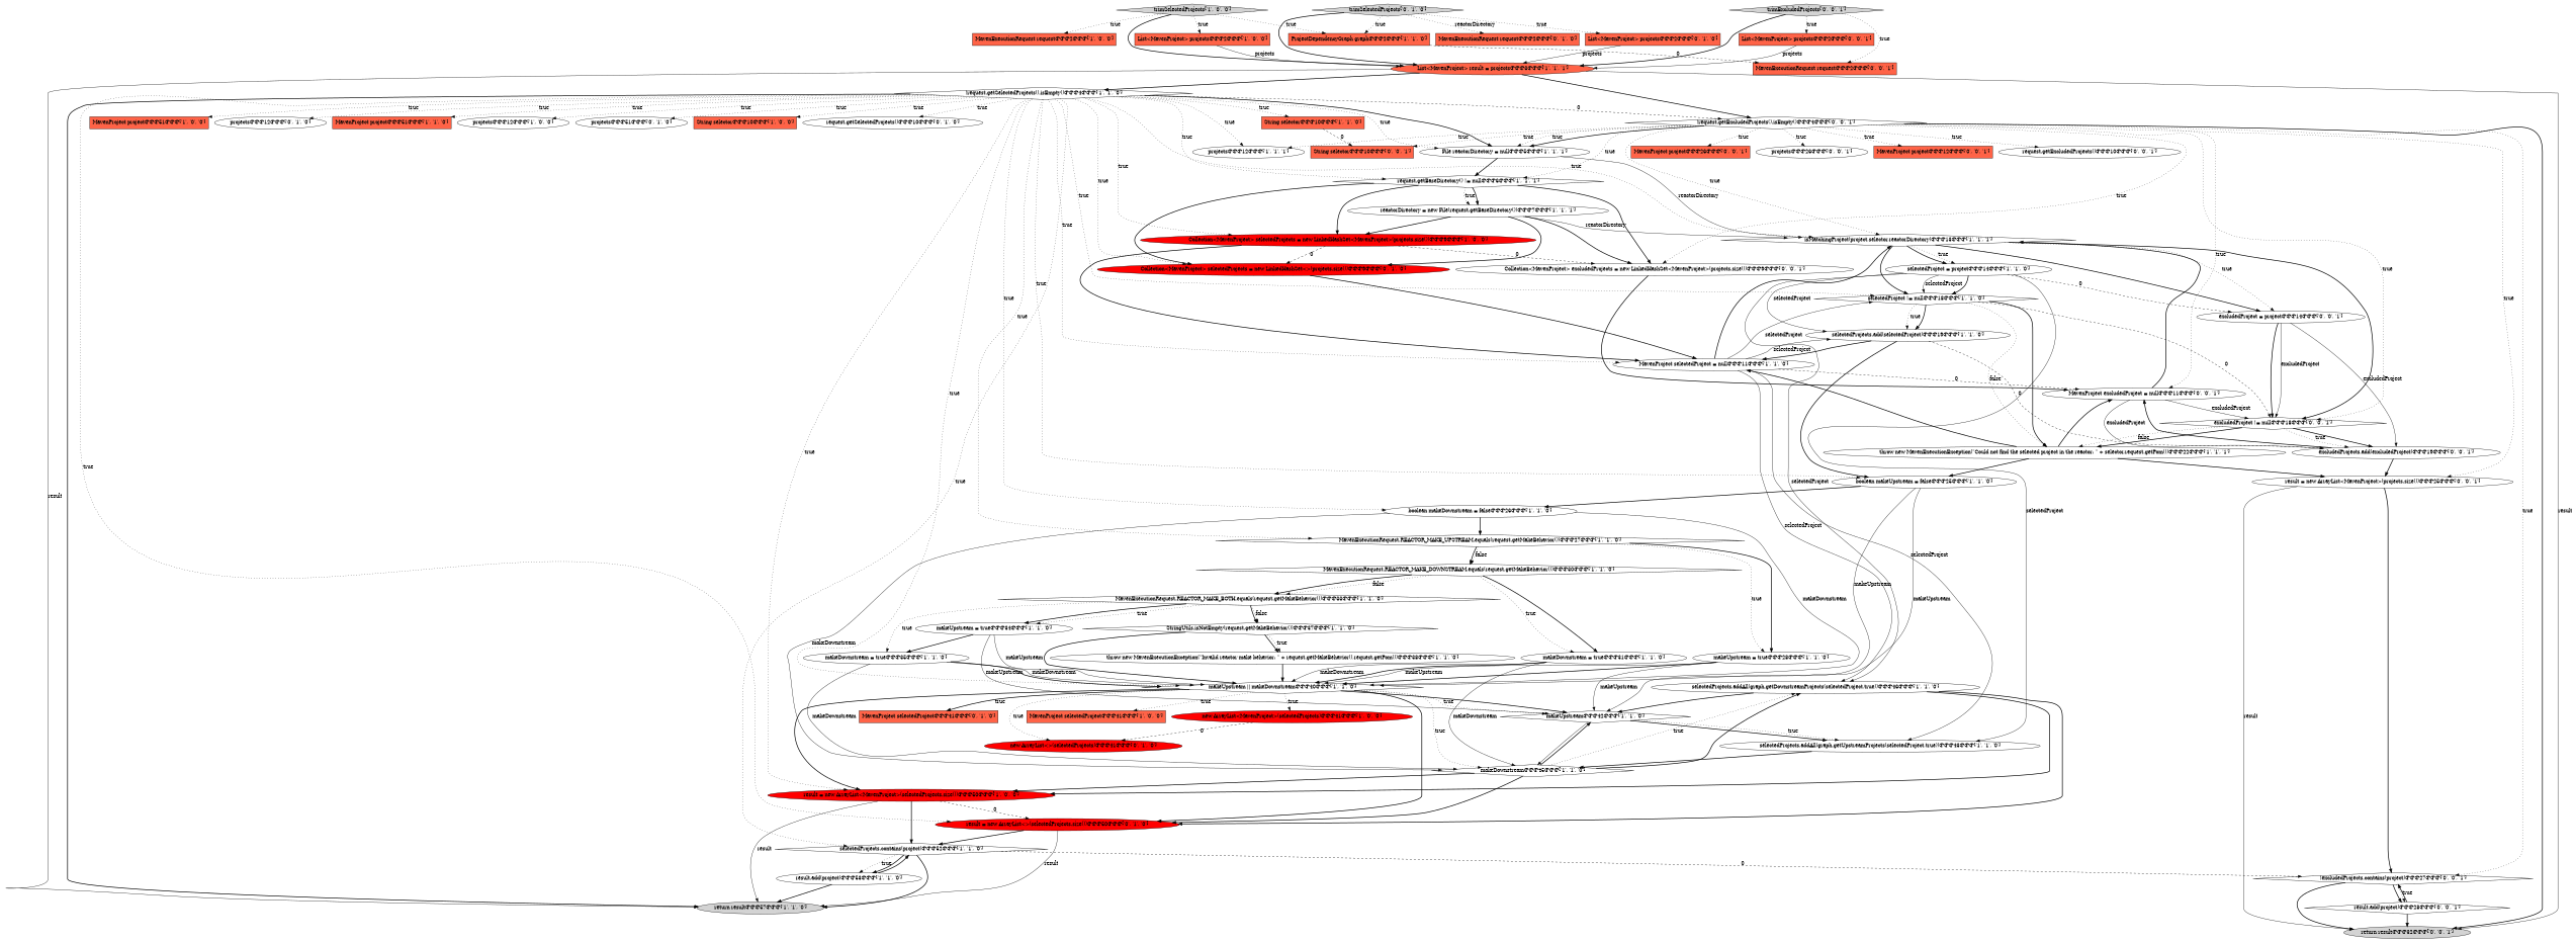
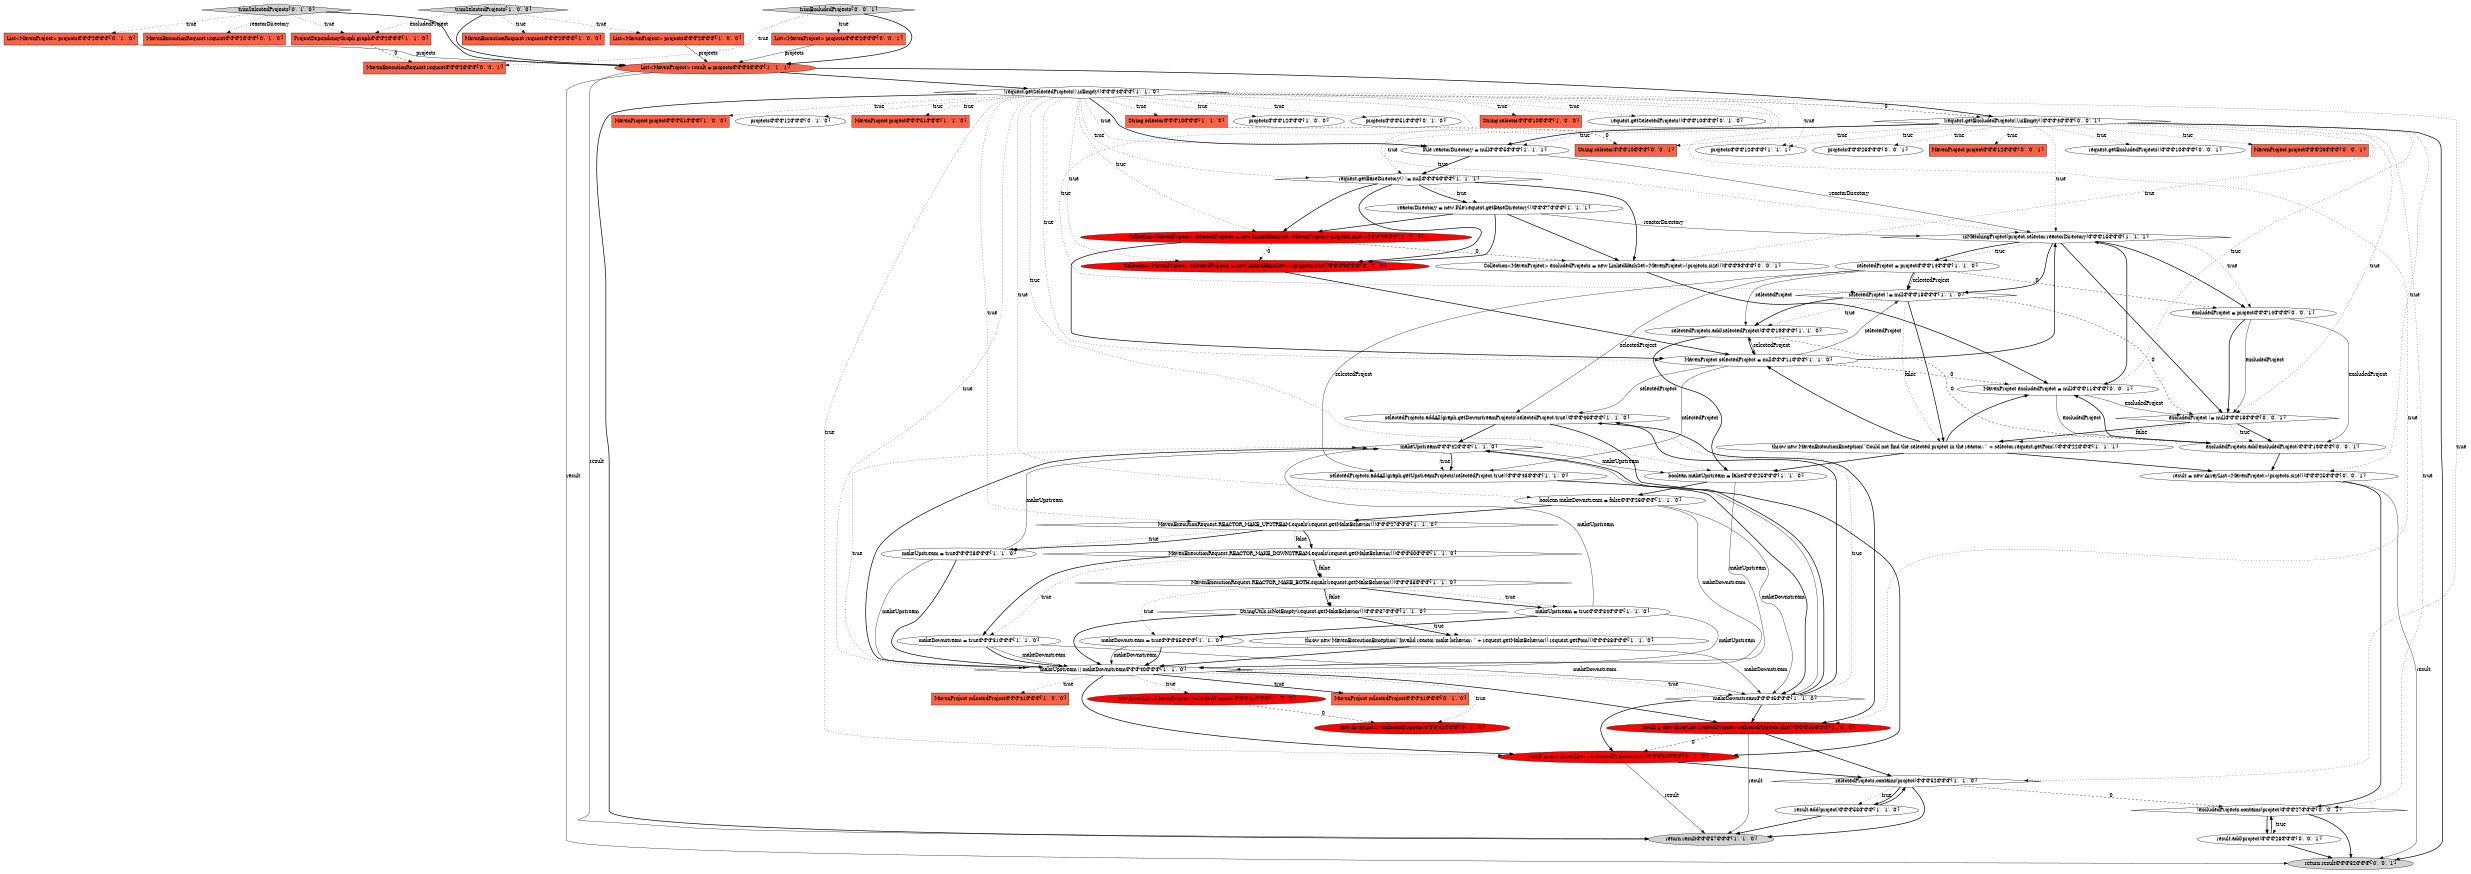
  digraph {
    node [fillcolor=white shape=ellipse style=filled]
    edge [style=bold]
    n1 [label="projects@@@12@@@['1', '1', '1']"]
    n2 [label="selectedProjects.contains(project)@@@52@@@['1', '1', '0']" shape=diamond]
    n3 [label="!excludedProjects.contains(project)@@@27@@@['0', '0', '1']" shape=diamond]
    n4 [fillcolor=lightgray label="return result@@@57@@@['1', '1', '0']"]
    n5 [label="result.add(project)@@@53@@@['1', '1', '0']"]
    n6 [fillcolor=lightgray label="return result@@@32@@@['0', '0', '1']"]
-   n7 [label="result.add(project)@@@28@@@['0', '0', '1']" shape=diamond]
+   n7 [label="result.add(project)@@@28@@@['0', '0', '1']"]
    n8 [fillcolor=red label="result = new ArrayList<MavenProject>(selectedProjects.size())@@@50@@@['1', '0', '0']"]
    n9 [fillcolor=red label="result = new ArrayList<>(selectedProjects.size())@@@50@@@['0', '1', '0']"]
    n10 [fillcolor=tomato label="List<MavenProject> projects@@@2@@@['0', '1', '0']" shape=box]
    n11 [fillcolor=tomato label="List<MavenProject> result = projects@@@3@@@['1', '1', '1']"]
    n12 [label="!request.getExcludedProjects().isEmpty()@@@4@@@['0', '0', '1']" shape=diamond]
    n13 [label="!request.getSelectedProjects().isEmpty()@@@4@@@['1', '1', '0']" shape=diamond]
    n14 [label="makeUpstream || makeDownstream@@@40@@@['1', '1', '0']" shape=diamond]
    n15 [fillcolor=tomato label="MavenProject selectedProject@@@41@@@['1', '0', '0']" shape=box]
    n16 [fillcolor=tomato label="MavenProject selectedProject@@@41@@@['0', '1', '0']" shape=box]
    n17 [fillcolor=red label="new ArrayList<MavenProject>(selectedProjects)@@@41@@@['1', '0', '0']"]
    n18 [fillcolor=red label="new ArrayList<>(selectedProjects)@@@41@@@['0', '1', '0']"]
    n19 [label="makeDownstream@@@45@@@['1', '1', '0']" shape=diamond]
    n20 [label="makeUpstream@@@42@@@['1', '1', '0']" shape=diamond]
    n21 [label="selectedProjects.addAll(graph.getDownstreamProjects(selectedProject,true))@@@46@@@['1', '1', '0']"]
    n22 [label="selectedProjects.addAll(graph.getUpstreamProjects(selectedProject,true))@@@43@@@['1', '1', '0']"]
    n23 [fillcolor=tomato label="MavenProject project@@@51@@@['1', '0', '0']" shape=box]
    n24 [fillcolor=tomato label="List<MavenProject> projects@@@2@@@['1', '0', '0']" shape=box]
    n25 [label="projects@@@12@@@['0', '1', '0']"]
    n26 [fillcolor=lightgray label="trimSelectedProjects['0', '1', '0']" shape=diamond]
    n27 [fillcolor=tomato label="ProjectDependencyGraph graph@@@2@@@['1', '1', '0']" shape=box]
    n28 [fillcolor=tomato label="MavenExecutionRequest request@@@2@@@['0', '1', '0']" shape=box]
    n29 [fillcolor=tomato label="MavenExecutionRequest request@@@2@@@['0', '0', '1']" shape=box]
    n30 [fillcolor=tomato label="MavenProject project@@@51@@@['1', '1', '0']" shape=box]
    n31 [fillcolor=tomato label="MavenProject project@@@26@@@['0', '0', '1']" shape=box]
    n32 [label="MavenProject selectedProject = null@@@11@@@['1', '1', '0']"]
    n33 [label="selectedProjects.add(selectedProject)@@@19@@@['1', '1', '0']"]
    n34 [label="selectedProject != null@@@18@@@['1', '1', '0']" shape=diamond]
    n35 [label="isMatchingProject(project,selector,reactorDirectory)@@@13@@@['1', '1', '1']" shape=diamond]
    n36 [label="MavenProject excludedProject = null@@@11@@@['0', '0', '1']"]
    n37 [label="excludedProjects.add(excludedProject)@@@19@@@['0', '0', '1']"]
    n38 [label="boolean makeUpstream = false@@@25@@@['1', '1', '0']"]
    n39 [label="throw new MavenExecutionException(\"Could not find the selected project in the reactor: \" + selector,request.getPom())@@@22@@@['1', '1', '1']"]
    n40 [label="excludedProject != null@@@18@@@['0', '0', '1']" shape=diamond]
    n41 [label="selectedProject = project@@@14@@@['1', '1', '0']"]
    n42 [label="excludedProject = project@@@14@@@['0', '0', '1']"]
    n43 [label="result = new ArrayList<MavenProject>(projects.size())@@@25@@@['0', '0', '1']"]
    n44 [label="boolean makeDownstream = false@@@26@@@['1', '1', '0']"]
    n45 [label="makeDownstream = true@@@35@@@['1', '1', '0']"]
    n46 [label="projects@@@26@@@['0', '0', '1']"]
    n47 [label="StringUtils.isNotEmpty(request.getMakeBehavior())@@@37@@@['1', '1', '0']" shape=diamond]
    n48 [label="throw new MavenExecutionException(\"Invalid reactor make behavior: \" + request.getMakeBehavior(),request.getPom())@@@38@@@['1', '1', '0']"]
    n49 [label="reactorDirectory = new File(request.getBaseDirectory())@@@7@@@['1', '1', '1']"]
    n50 [label="Collection<MavenProject> excludedProjects = new LinkedHashSet<MavenProject>(projects.size())@@@9@@@['0', '0', '1']"]
    n51 [fillcolor=red label="Collection<MavenProject> selectedProjects = new LinkedHashSet<MavenProject>(projects.size())@@@9@@@['1', '0', '0']"]
    n52 [fillcolor=red label="Collection<MavenProject> selectedProjects = new LinkedHashSet<>(projects.size())@@@9@@@['0', '1', '0']"]
    n53 [label="MavenExecutionRequest.REACTOR_MAKE_BOTH.equals(request.getMakeBehavior())@@@33@@@['1', '1', '0']" shape=diamond]
    n54 [label="makeUpstream = true@@@34@@@['1', '1', '0']"]
    n55 [fillcolor=tomato label="String selector@@@10@@@['0', '0', '1']" shape=box]
    n56 [fillcolor=lightgray label="trimExcludedProjects['0', '0', '1']" shape=diamond]
    n57 [fillcolor=tomato label="List<MavenProject> projects@@@2@@@['0', '0', '1']" shape=box]
    n58 [label="File reactorDirectory = null@@@5@@@['1', '1', '1']"]
    n59 [label="request.getBaseDirectory() != null@@@6@@@['1', '1', '1']" shape=diamond]
    n60 [label="makeUpstream = true@@@28@@@['1', '1', '0']"]
    n61 [label="MavenExecutionRequest.REACTOR_MAKE_UPSTREAM.equals(request.getMakeBehavior())@@@27@@@['1', '1', '0']" shape=diamond]
    n62 [label="projects@@@12@@@['1', '0', '0']"]
    n63 [fillcolor=tomato label="MavenExecutionRequest request@@@2@@@['1', '0', '0']" shape=box]
    n64 [label="projects@@@51@@@['0', '1', '0']"]
    n65 [label="makeDownstream = true@@@31@@@['1', '1', '0']"]
    n66 [fillcolor=tomato label="MavenProject project@@@12@@@['0', '0', '1']" shape=box]
    n67 [fillcolor=tomato label="String selector@@@10@@@['1', '1', '0']" shape=box]
    n68 [label="request.getExcludedProjects()@@@10@@@['0', '0', '1']"]
    n69 [fillcolor=tomato label="String selector@@@10@@@['1', '0', '0']" shape=box]
    n70 [label="request.getSelectedProjects()@@@10@@@['0', '1', '0']"]
    n71 [label="MavenExecutionRequest.REACTOR_MAKE_DOWNSTREAM.equals(request.getMakeBehavior())@@@30@@@['1', '1', '0']" shape=diamond]
    n72 [fillcolor=lightgray label="trimSelectedProjects['1', '0', '0']" shape=diamond]
    n2 -> n3 [label=0 style=dashed]
    n2 -> n4
    n2 -> n5 [label=true style=dotted]
    n2 -> n5
    n3 -> n6
    n3 -> n7 [label=true style=dotted]
    n3 -> n7
    n5 -> n2
    n5 -> n4
    n7 -> n3
    n7 -> n6
    n8 -> n2
    n8 -> n4 [label=result style=solid]
    n8 -> n9 [label=0 style=dashed]
    n9 -> n2
    n9 -> n4 [label=result style=solid]
    n10 -> n11 [label=projects style=solid]
    n11 -> n4 [label=result style=solid]
    n11 -> n6 [label=result style=solid]
    n11 -> n12
    n11 -> n13
    n12 -> n1 [label=true style=dotted]
    n12 -> n3 [label=true style=dotted]
    n12 -> n6
    n12 -> n31 [label=true style=dotted]
    n12 -> n35 [label=true style=dotted]
    n12 -> n36 [label=true style=dotted]
    n12 -> n40 [label=true style=dotted]
    n12 -> n43 [label=true style=dotted]
    n12 -> n46 [label=true style=dotted]
    n12 -> n50 [label=true style=dotted]
    n12 -> n55 [label=true style=dotted]
    n12 -> n58
    n12 -> n58 [label=true style=dotted]
    n12 -> n59 [label=true style=dotted]
    n12 -> n66 [label=true style=dotted]
    n12 -> n68 [label=true style=dotted]
    n13 -> n1 [label=true style=dotted]
    n13 -> n2 [label=true style=dotted]
    n13 -> n4
    n13 -> n8 [label=true style=dotted]
    n13 -> n9 [label=true style=dotted]
    n13 -> n12 [label=0 style=dashed]
    n13 -> n14 [label=true style=dotted]
    n13 -> n23 [label=true style=dotted]
    n13 -> n25 [label=true style=dotted]
    n13 -> n30 [label=true style=dotted]
    n13 -> n32 [label=true style=dotted]
    n13 -> n34 [label=true style=dotted]
    n13 -> n35 [label=true style=dotted]
    n13 -> n38 [label=true style=dotted]
    n13 -> n44 [label=true style=dotted]
    n13 -> n51 [label=true style=dotted]
    n13 -> n52 [label=true style=dotted]
    n13 -> n58 [label=true style=dotted]
    n13 -> n58
    n13 -> n59 [label=true style=dotted]
    n13 -> n61 [label=true style=dotted]
    n13 -> n62 [label=true style=dotted]
    n13 -> n64 [label=true style=dotted]
    n13 -> n67 [label=true style=dotted]
    n13 -> n69 [label=true style=dotted]
    n13 -> n70 [label=true style=dotted]
    n14 -> n8
    n14 -> n9
    n14 -> n15 [label=true style=dotted]
    n14 -> n16 [label=true]
    n14 -> n17 [label=true style=dotted]
    n14 -> n18 [label=true style=dotted]
    n14 -> n19 [label=true style=dotted]
    n14 -> n20
    n14 -> n20 [label=true style=dotted]
    n17 -> n18 [label=0 style=dashed]
    n19 -> n8
    n19 -> n9
    n19 -> n20
    n19 -> n21
    n19 -> n21 [label=true style=dotted]
    n20 -> n19 [style=solid]
    n20 -> n22
    n20 -> n22 [label=true style=dotted]
    n21 -> n8
    n21 -> n9
    n21 -> n20
    n22 -> n19
    n24 -> n11 [label=projects style=solid]
    n26 -> n10 [label=true style=dotted]
    n26 -> n11
    n26 -> n27 [label=true style=dotted]
    n26 -> n28 [label=reactorDirectory style=dotted]
    n27 -> n29 [label=0 style=dashed]
    n32 -> n21 [label=selectedProject style=solid]
    n32 -> n22 [label=selectedProject style=solid]
    n32 -> n33 [label=selectedProject style=solid]
    n32 -> n34 [label=selectedProject style=solid]
    n32 -> n35
    n32 -> n36 [label=0 style=dashed]
    n33 -> n32
    n33 -> n37 [label=0 style=dashed]
    n33 -> n38
    n34 -> n33 [label=true style=dotted]
    n34 -> n33
    n34 -> n39
    n34 -> n39 [label=false style=dotted]
    n34 -> n40 [label=0 style=dashed]
    n35 -> n34
    n35 -> n40
    n35 -> n41 [label=true style=dotted]
    n35 -> n41
    n35 -> n42 [label=true style=dotted]
    n35 -> n42
    n36 -> n35
    n36 -> n37 [label=excludedProject style=solid]
    n36 -> n40 [label=excludedProject style=solid]
    n37 -> n36
    n37 -> n43
    n38 -> n14 [label=makeUpstream style=solid]
-   n38 -> n20 [label=makeUpstream style=solid]
+   n20 -> n38 [label=makeUpstream style=solid]
    n38 -> n44
    n39 -> n32
    n39 -> n36
    n39 -> n38
    n39 -> n43
    n40 -> n37
    n40 -> n37 [label=true style=dotted]
    n40 -> n39
    n40 -> n39 [label=false style=dotted]
    n41 -> n21 [label=selectedProject style=solid]
    n41 -> n22 [label=selectedProject style=solid]
    n41 -> n33 [label=selectedProject style=solid]
    n41 -> n34
    n41 -> n34 [label=selectedProject style=solid]
    n41 -> n42 [label=0 style=dashed]
    n42 -> n37 [label=excludedProject style=solid]
    n42 -> n40
    n42 -> n40 [label=excludedProject style=solid]
    n43 -> n3
    n43 -> n6 [label=result style=solid]
    n44 -> n14 [label=makeDownstream style=solid]
    n44 -> n19 [label=makeDownstream style=solid]
    n44 -> n61
    n45 -> n14 [label=makeDownstream style=solid]
    n45 -> n14
    n45 -> n19 [label=makeDownstream style=solid]
    n47 -> n14
    n47 -> n48
    n47 -> n48 [label=true style=dotted]
    n48 -> n14
    n49 -> n35 [label=reactorDirectory style=solid]
    n49 -> n50
    n49 -> n51
    n49 -> n52
    n50 -> n36
    n51 -> n32
    n51 -> n50 [label=0 style=dashed]
    n51 -> n52 [label=0 style=dashed]
    n52 -> n32
    n53 -> n45 [label=true style=dotted]
    n53 -> n47 [label=false style=dotted]
    n53 -> n47
    n53 -> n54 [label=true style=dotted]
    n53 -> n54
    n54 -> n14 [label=makeUpstream style=solid]
    n54 -> n20 [label=makeUpstream style=solid]
    n54 -> n45
    n56 -> n11
    n56 -> n29 [label=true style=dotted]
    n56 -> n57 [label=true style=dotted]
    n57 -> n11 [label=projects style=solid]
    n58 -> n35 [label=reactorDirectory style=solid]
    n58 -> n59
    n59 -> n49 [label=true style=dotted]
    n59 -> n49
    n59 -> n50
    n59 -> n51
    n59 -> n52
    n60 -> n14 [label=makeUpstream style=solid]
    n60 -> n14
    n60 -> n20 [label=makeUpstream style=solid]
    n61 -> n60 [label=true style=dotted]
    n61 -> n60
    n61 -> n71
    n61 -> n71 [label=false style=dotted]
    n65 -> n14
    n65 -> n14 [label=makeDownstream style=solid]
    n65 -> n19 [label=makeDownstream style=solid]
    n67 -> n55 [label=0 style=dashed]
    n71 -> n53 [label=false style=dotted]
    n71 -> n53
    n71 -> n65 [label=true style=dotted]
    n71 -> n65
    n72 -> n11
    n72 -> n24 [label=true style=dotted]
-   n72 -> n27 [label=true style=dotted]
+   n72 -> n27 [label=excludedProject style=dotted]
    n72 -> n63 [label=true style=dotted]
  }
